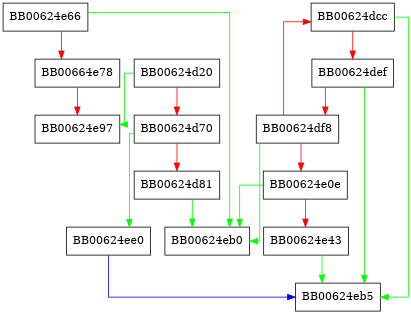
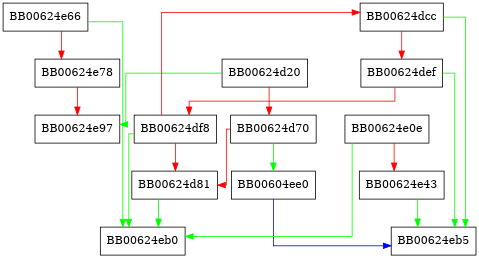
  digraph {
    splines=ortho
    node [shape=box]
    edge [color=green]
    BB00624d20
    BB00624e97
    BB00624d70
-   BB00624ee0
+   BB00624ee0 [label=BB00604ee0]
    BB00624d81
    BB00624eb5
    BB00624eb0
    BB00624dcc
    BB00624def
    BB00624df8
    BB00624e0e
    BB00624e43
    BB00624e66
-   BB00624e78 [label=BB00664e78]
+   BB00624e78
    BB00624d20 -> BB00624e97
    BB00624d20 -> BB00624d70 [color=red]
    BB00624d70 -> BB00624ee0
    BB00624d70 -> BB00624d81 [color=red]
    BB00624ee0 -> BB00624eb5 [color=blue]
    BB00624d81 -> BB00624eb0
    BB00624dcc -> BB00624eb5
    BB00624dcc -> BB00624def [color=red]
    BB00624def -> BB00624eb5
    BB00624def -> BB00624df8 [color=red]
    BB00624df8 -> BB00624eb0
    BB00624df8 -> BB00624dcc [color=red]
-   BB00624df8 -> BB00624e0e [color=red]
+   BB00624df8 -> BB00624d81 [color=red]
    BB00624e0e -> BB00624eb0
    BB00624e0e -> BB00624e43 [color=red]
    BB00624e43 -> BB00624eb5
    BB00624e66 -> BB00624eb0
    BB00624e66 -> BB00624e78 [color=red]
    BB00624e78 -> BB00624e97 [color=red]
  }
